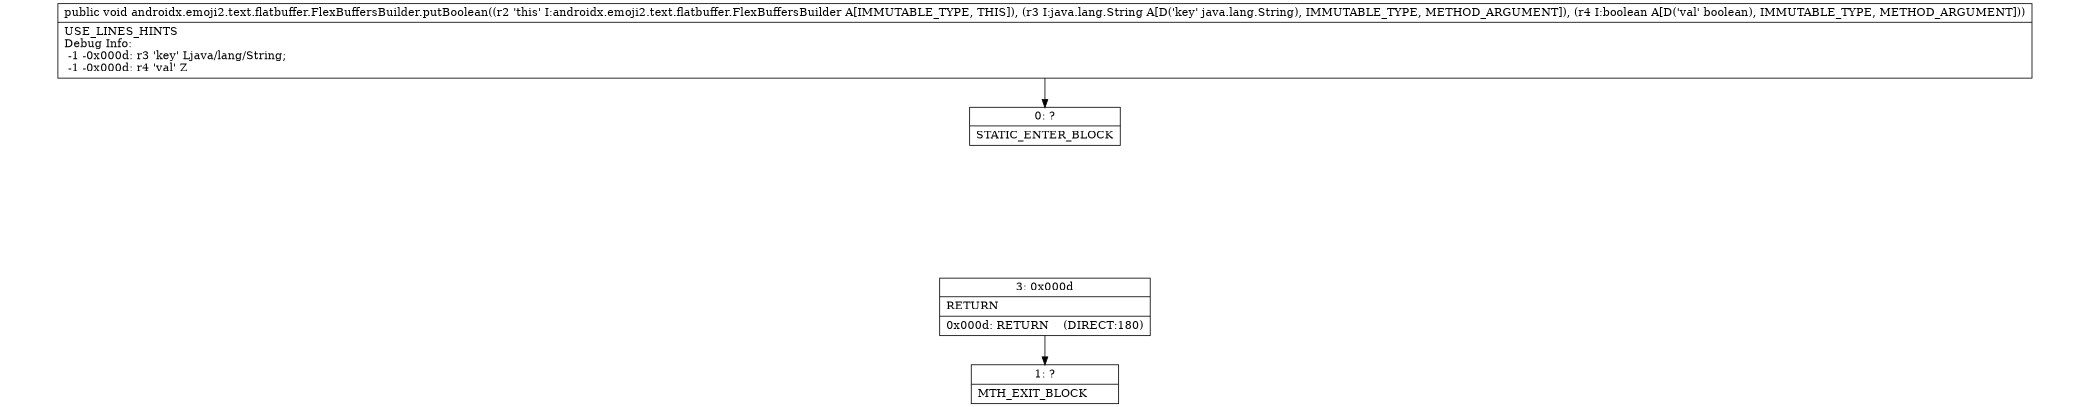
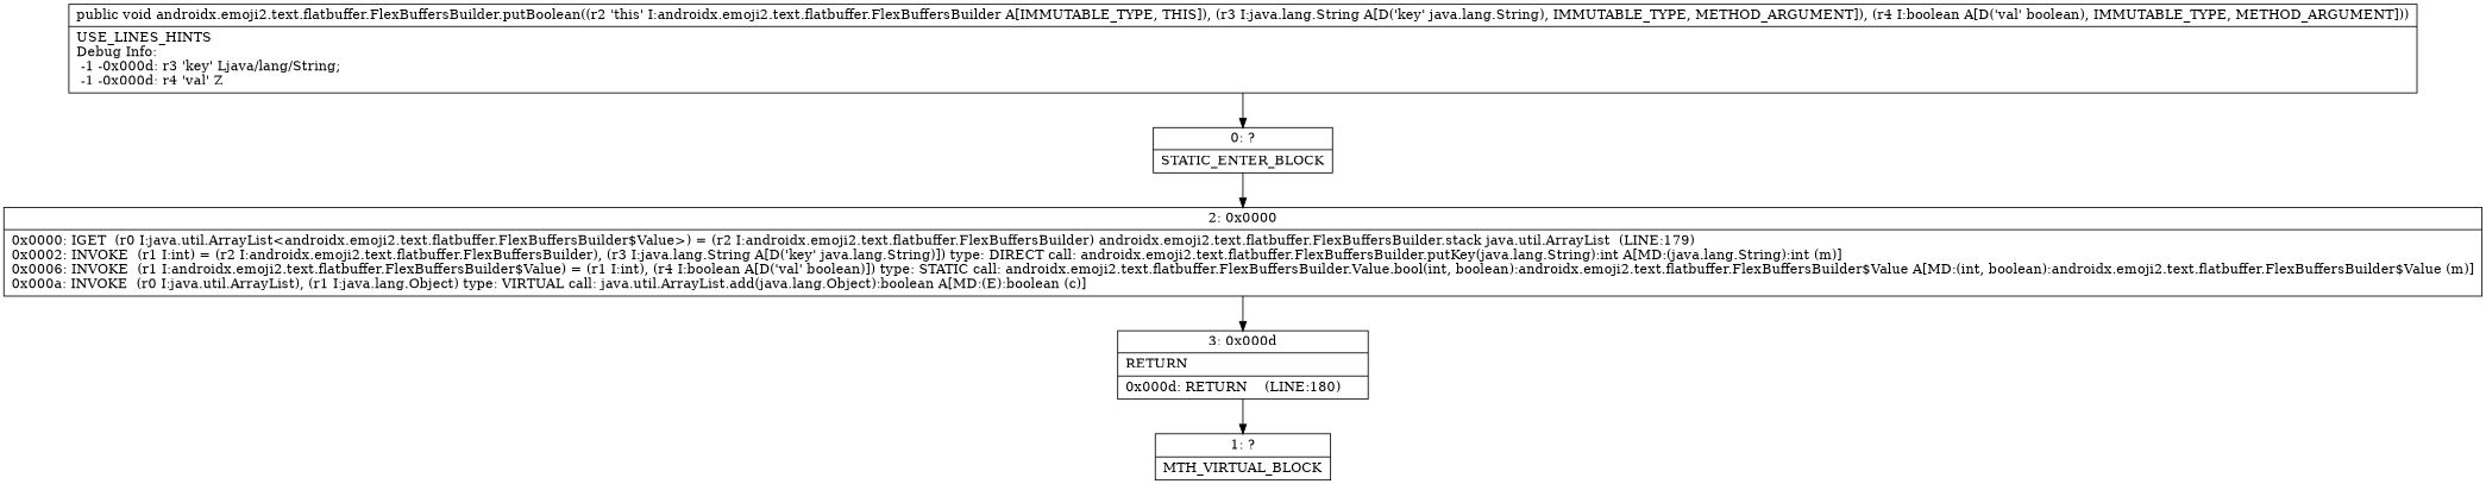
  digraph {
    node [shape=record]
    n1 [label="{0\:\ ?|STATIC_ENTER_BLOCK\l}"]
-   n3 [label="{3\:\ 0x000d|RETURN\l|0x000d: RETURN    (DIRECT:180)\l}"]
-   n4 [label="{1\:\ ?|MTH_EXIT_BLOCK\l}"]
+   n2 [label="{2\:\ 0x0000|0x0000: IGET  (r0 I:java.util.ArrayList\<androidx.emoji2.text.flatbuffer.FlexBuffersBuilder$Value\>) = (r2 I:androidx.emoji2.text.flatbuffer.FlexBuffersBuilder) androidx.emoji2.text.flatbuffer.FlexBuffersBuilder.stack java.util.ArrayList  (LINE:179)\l0x0002: INVOKE  (r1 I:int) = (r2 I:androidx.emoji2.text.flatbuffer.FlexBuffersBuilder), (r3 I:java.lang.String A[D('key' java.lang.String)]) type: DIRECT call: androidx.emoji2.text.flatbuffer.FlexBuffersBuilder.putKey(java.lang.String):int A[MD:(java.lang.String):int (m)]\l0x0006: INVOKE  (r1 I:androidx.emoji2.text.flatbuffer.FlexBuffersBuilder$Value) = (r1 I:int), (r4 I:boolean A[D('val' boolean)]) type: STATIC call: androidx.emoji2.text.flatbuffer.FlexBuffersBuilder.Value.bool(int, boolean):androidx.emoji2.text.flatbuffer.FlexBuffersBuilder$Value A[MD:(int, boolean):androidx.emoji2.text.flatbuffer.FlexBuffersBuilder$Value (m)]\l0x000a: INVOKE  (r0 I:java.util.ArrayList), (r1 I:java.lang.Object) type: VIRTUAL call: java.util.ArrayList.add(java.lang.Object):boolean A[MD:(E):boolean (c)]\l}"]
+   n3 [label="{3\:\ 0x000d|RETURN\l|0x000d: RETURN    (LINE:180)\l}"]
+   n4 [label="{1\:\ ?|MTH_VIRTUAL_BLOCK\l}"]
    n5 [label="{public void androidx.emoji2.text.flatbuffer.FlexBuffersBuilder.putBoolean((r2 'this' I:androidx.emoji2.text.flatbuffer.FlexBuffersBuilder A[IMMUTABLE_TYPE, THIS]), (r3 I:java.lang.String A[D('key' java.lang.String), IMMUTABLE_TYPE, METHOD_ARGUMENT]), (r4 I:boolean A[D('val' boolean), IMMUTABLE_TYPE, METHOD_ARGUMENT]))  | USE_LINES_HINTS\lDebug Info:\l  \-1 \-0x000d: r3 'key' Ljava\/lang\/String;\l  \-1 \-0x000d: r4 'val' Z\l}"]
+   n1 -> n2
+   n2 -> n3
    n3 -> n4
    n5 -> n1
  }
